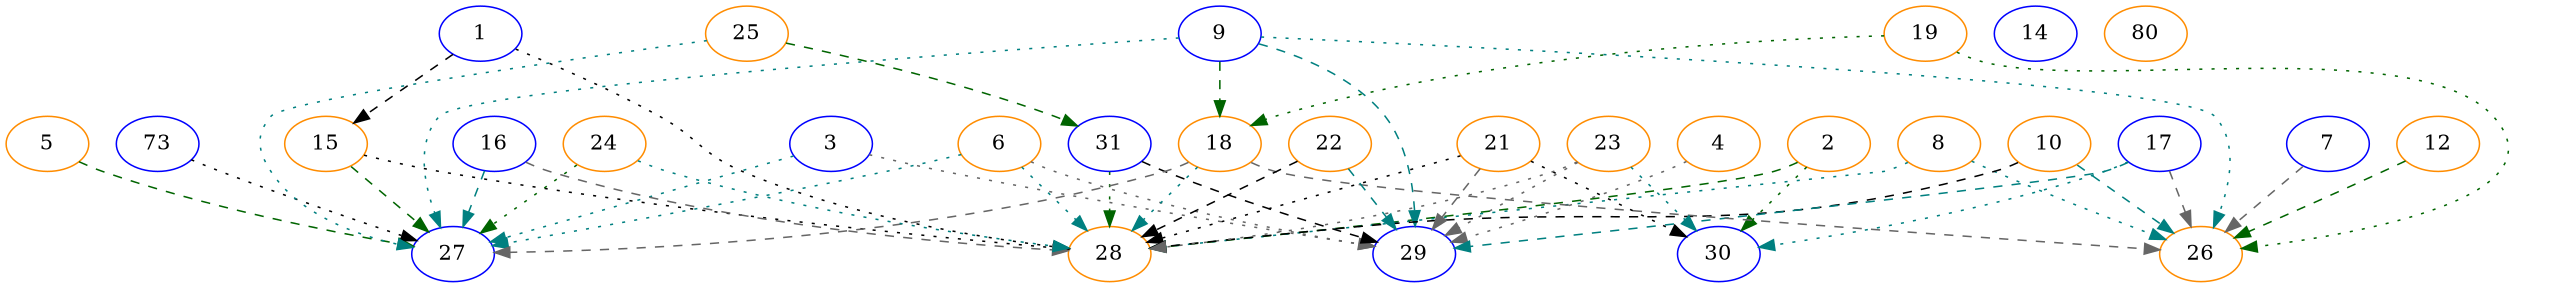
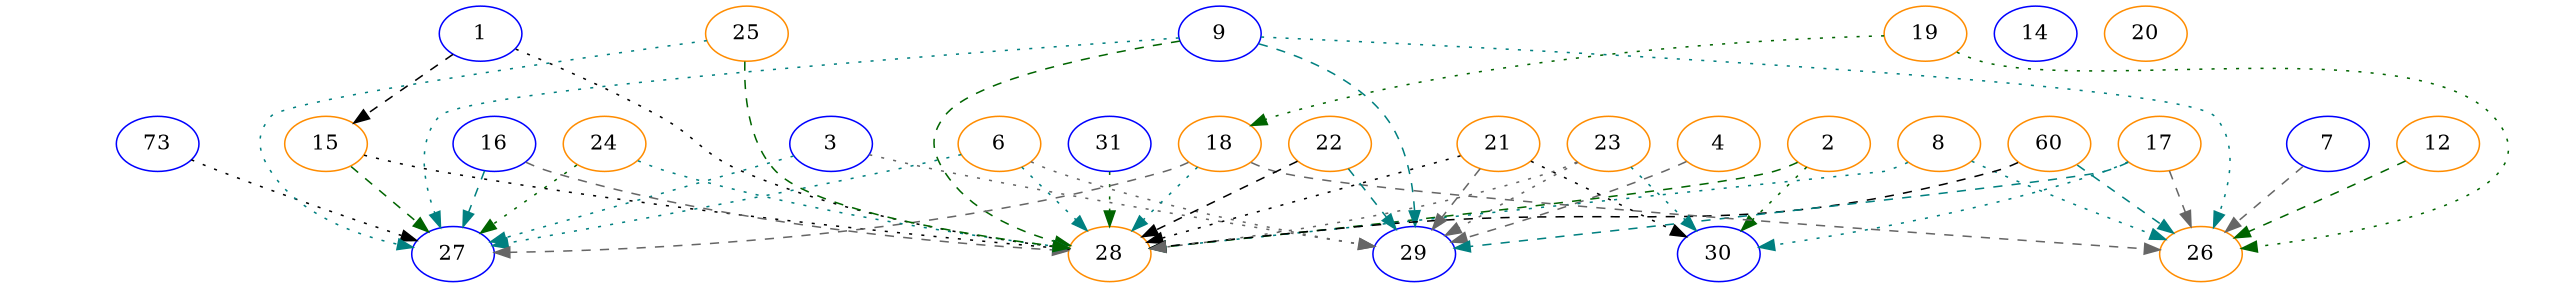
  digraph {
    node [alpha=0.19 color=darkorange]
    edge [color=teal style=dotted]
    1 [alpha=0.04 color=blue expect_size=8023040]
    28 [alpha=0.06 expect_size=6842368]
    15 [alpha=0.08 expect_size=43086848]
    27 [alpha=0.14 color=blue expect_size=42834944]
    2 [alpha=0.16 expect_size=44195840]
    30 [alpha=0.13 color=blue expect_size=21650432]
    3 [alpha=0.11 color=blue expect_size=37080064]
    29 [alpha=0.08 color=blue expect_size=22839296]
    4 [alpha=0.07 expect_size=44646400]
-   5 [alpha=0.06 expect_size=50942976]
    6 [expect_size=52093952]
    7 [color=blue expect_size=44509184]
    26 [alpha=0.11 expect_size=32200704]
    8 [alpha=0.09 expect_size=24206336]
    9 [alpha=0.07 color=blue expect_size=29006848]
-   10 [alpha=0.05 expect_size=14403584]
+   10 [alpha=0.05 expect_size=14403584 label=60]
    n17 [alpha=0.18 color=blue expect_size=50187264 label=31]
    12 [alpha=0.18 expect_size=11673600]
    n19 [alpha=0.06 color=blue expect_size=49571840 label=73]
    14 [color=blue expect_size=27476992]
    16 [alpha=0.05 color=blue expect_size=11188224]
-   17 [alpha=0.05 color=blue expect_size=9885696]
+   17 [alpha=0.05 expect_size=9885696]
    18 [alpha=0.07 expect_size=8504320]
    19 [expect_size=28961792]
-   20 [expect_size=46630912 label=80]
+   20 [expect_size=46630912]
    21 [alpha=0.00 expect_size=10974208]
    22 [alpha=0.18 expect_size=5661696]
    23 [alpha=0.09 expect_size=49106944]
    24 [alpha=0.17 expect_size=16653312]
    25 [alpha=0.04 expect_size=13431808]
    1 -> 28 [color=black]
    1 -> 15 [color=black style=dashed]
    15 -> 28 [color=black]
    15 -> 27 [color=darkgreen style=dashed]
    2 -> 28 [color=darkgreen style=dashed]
    2 -> 30 [color=darkgreen]
    3 -> 27
    3 -> 29 [color=gray40]
-   4 -> 29 [color=gray40]
-   5 -> 27 [color=darkgreen style=dashed]
+   4 -> 29 [color=gray40 style=dashed]
    6 -> 28
    6 -> 27
    6 -> 29 [color=gray40]
    7 -> 26 [color=gray40 style=dashed]
    8 -> 28
    8 -> 26
-   9 -> 18 [color=darkgreen style=dashed]
+   9 -> 28 [color=darkgreen style=dashed]
    9 -> 27
    9 -> 29 [style=dashed]
    9 -> 26
    10 -> 28 [color=black style=dashed]
    10 -> 26 [style=dashed]
    n17 -> 28 [color=darkgreen]
-   n17 -> 29 [color=black style=dashed]
    12 -> 26 [color=darkgreen style=dashed]
    n19 -> 27 [color=black]
    16 -> 28 [color=gray40 style=dashed]
    16 -> 27 [style=dashed]
    17 -> 30
    17 -> 29 [style=dashed]
    17 -> 26 [color=gray40 style=dashed]
    18 -> 28
    18 -> 27 [color=gray40 style=dashed]
    18 -> 26 [color=gray40 style=dashed]
    19 -> 26 [color=darkgreen]
    19 -> 18 [color=darkgreen]
    21 -> 28 [color=black]
    21 -> 30 [color=black]
    21 -> 29 [color=gray40 style=dashed]
    22 -> 28 [color=black style=dashed]
    22 -> 29 [style=dashed]
    23 -> 28 [color=gray40]
    23 -> 30
    23 -> 29 [color=gray40]
    24 -> 28
    24 -> 27 [color=darkgreen]
-   25 -> n17 [color=darkgreen style=dashed]
+   25 -> 28 [color=darkgreen style=dashed]
    25 -> 27
  }
